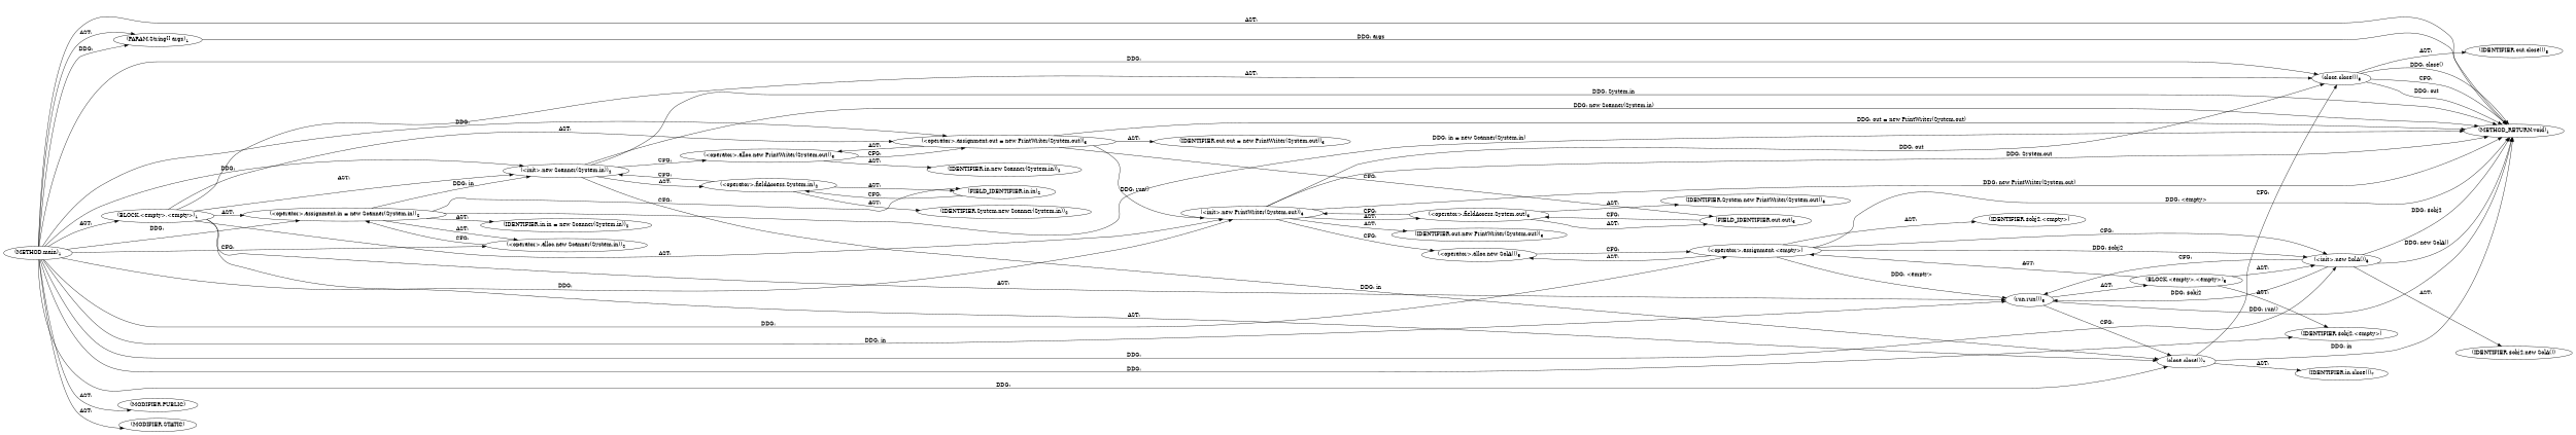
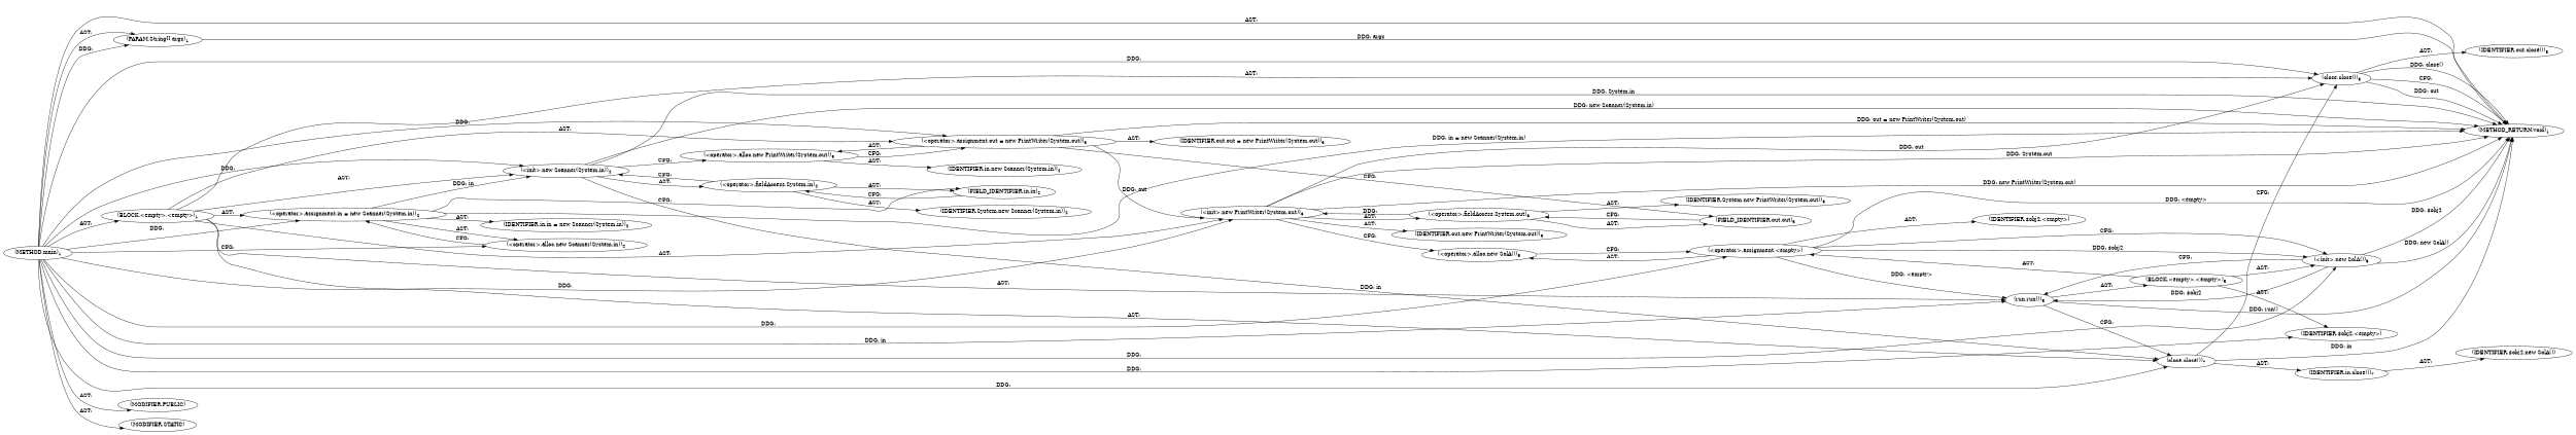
  digraph {
    rankdir=LR
    n1 [label=<(METHOD,main)<SUB>1</SUB>>]
    n2 [label=<(PARAM,String[] args)<SUB>1</SUB>>]
    n3 [label=<(BLOCK,&lt;empty&gt;,&lt;empty&gt;)<SUB>1</SUB>>]
    n4 [label=<(&lt;operator&gt;.assignment,in = new Scanner(System.in))<SUB>2</SUB>>]
    n5 [label=<(&lt;operator&gt;.alloc,new Scanner(System.in))<SUB>2</SUB>>]
    n6 [label=<(&lt;init&gt;,new Scanner(System.in))<SUB>2</SUB>>]
    n7 [label=<(&lt;operator&gt;.assignment,out = new PrintWriter(System.out))<SUB>3</SUB>>]
    n8 [label=<(&lt;init&gt;,new PrintWriter(System.out))<SUB>3</SUB>>]
    n9 [label=<(run,run())<SUB>5</SUB>>]
    n10 [label=<(&lt;operator&gt;.assignment,&lt;empty&gt;)>]
    n11 [label=<(&lt;init&gt;,new SolA())<SUB>5</SUB>>]
    n12 [label=<(IDENTIFIER,$obj2,&lt;empty&gt;)>]
    n13 [label=<(close,close())<SUB>7</SUB>>]
    n14 [label=<(close,close())<SUB>8</SUB>>]
    n15 [label=<(MODIFIER,PUBLIC)>]
    n16 [label=<(MODIFIER,STATIC)>]
    n17 [label=<(METHOD_RETURN,void)<SUB>1</SUB>>]
    n18 [label=<(IDENTIFIER,in,in = new Scanner(System.in))<SUB>2</SUB>>]
    n19 [label=<(FIELD_IDENTIFIER,in,in)<SUB>2</SUB>>]
    n20 [label=<(&lt;operator&gt;.fieldAccess,System.in)<SUB>2</SUB>>]
    n21 [label=<(&lt;operator&gt;.alloc,new PrintWriter(System.out))<SUB>3</SUB>>]
    n22 [label=<(IDENTIFIER,out,out = new PrintWriter(System.out))<SUB>3</SUB>>]
    n23 [label=<(FIELD_IDENTIFIER,out,out)<SUB>3</SUB>>]
    n24 [label=<(IDENTIFIER,out,new PrintWriter(System.out))<SUB>3</SUB>>]
    n25 [label=<(&lt;operator&gt;.fieldAccess,System.out)<SUB>3</SUB>>]
    n26 [label=<(&lt;operator&gt;.alloc,new SolA())<SUB>5</SUB>>]
    n27 [label=<(BLOCK,&lt;empty&gt;,&lt;empty&gt;)<SUB>5</SUB>>]
    n28 [label=<(IDENTIFIER,$obj2,&lt;empty&gt;)>]
    n29 [label=<(IDENTIFIER,$obj2,new SolA())>]
    n30 [label=<(IDENTIFIER,in,close())<SUB>7</SUB>>]
    n31 [label=<(IDENTIFIER,out,close())<SUB>8</SUB>>]
    n32 [label=<(IDENTIFIER,in,new Scanner(System.in))<SUB>2</SUB>>]
    n33 [label=<(IDENTIFIER,System,new Scanner(System.in))<SUB>2</SUB>>]
    n34 [label=<(IDENTIFIER,System,new PrintWriter(System.out))<SUB>3</SUB>>]
    n1 -> n2 [label="AST: "]
    n1 -> n2 [label="DDG: "]
    n1 -> n3 [label="AST: "]
    n1 -> n4 [label="DDG: "]
    n1 -> n5 [label="CFG: "]
    n1 -> n6 [label="DDG: "]
    n1 -> n7 [label="DDG: "]
    n1 -> n8 [label="DDG: "]
    n1 -> n9 [label="DDG: in"]
    n1 -> n10 [label="DDG: "]
    n1 -> n11 [label="DDG: "]
    n1 -> n12 [label="DDG: "]
    n1 -> n13 [label="DDG: "]
    n1 -> n14 [label="DDG: "]
    n1 -> n15 [label="AST: "]
    n1 -> n16 [label="AST: "]
    n1 -> n17 [label="AST: "]
    n2 -> n17 [label="DDG: args"]
    n3 -> n4 [label="AST: "]
    n3 -> n6 [label="AST: "]
    n3 -> n7 [label="AST: "]
    n3 -> n8 [label="AST: "]
    n3 -> n9 [label="AST: "]
    n3 -> n13 [label="AST: "]
    n3 -> n14 [label="AST: "]
    n4 -> n5 [label="AST: "]
    n4 -> n6 [label="DDG: in"]
    n4 -> n17 [label="DDG: in = new Scanner(System.in)"]
    n4 -> n18 [label="AST: "]
    n4 -> n19 [label="CFG: "]
    n5 -> n4 [label="CFG: "]
    n6 -> n13 [label="DDG: in"]
    n6 -> n17 [label="DDG: System.in"]
    n6 -> n17 [label="DDG: new Scanner(System.in)"]
    n6 -> n20 [label="AST: "]
    n6 -> n21 [label="CFG: "]
-   n7 -> n8 [label="DDG: run()"]
+   n7 -> n8 [label="DDG: out"]
    n7 -> n17 [label="DDG: out = new PrintWriter(System.out)"]
    n7 -> n21 [label="AST: "]
    n7 -> n22 [label="AST: "]
    n7 -> n23 [label="CFG: "]
    n8 -> n14 [label="DDG: out"]
    n8 -> n17 [label="DDG: System.out"]
    n8 -> n17 [label="DDG: new PrintWriter(System.out)"]
    n8 -> n24 [label="AST: "]
    n8 -> n25 [label="AST: "]
    n8 -> n26 [label="CFG: "]
    n9 -> n13 [label="CFG: "]
    n9 -> n17 [label="DDG: run()"]
    n9 -> n27 [label="AST: "]
    n10 -> n9 [label="DDG: &lt;empty&gt;"]
    n10 -> n11 [label="CFG: "]
    n10 -> n11 [label="DDG: $obj2"]
    n10 -> n17 [label="DDG: &lt;empty&gt;"]
    n10 -> n26 [label="AST: "]
    n10 -> n28 [label="AST: "]
    n11 -> n9 [label="CFG: "]
    n11 -> n9 [label="DDG: $obj2"]
    n11 -> n17 [label="DDG: $obj2"]
    n11 -> n17 [label="DDG: new SolA()"]
-   n11 -> n29 [label="AST: "]
+   n30 -> n29 [label="AST: "]
    n13 -> n14 [label="CFG: "]
    n13 -> n17 [label="DDG: in"]
    n13 -> n30 [label="AST: "]
    n14 -> n17 [label="CFG: "]
    n14 -> n17 [label="DDG: out"]
    n14 -> n17 [label="DDG: close()"]
    n14 -> n31 [label="AST: "]
    n19 -> n20 [label="CFG: "]
    n20 -> n6 [label="CFG: "]
    n20 -> n19 [label="AST: "]
    n20 -> n33 [label="AST: "]
    n21 -> n7 [label="CFG: "]
    n21 -> n32 [label="AST: "]
    n23 -> n25 [label="CFG: "]
-   n25 -> n8 [label="CFG: "]
+   n25 -> n8 [label="DDG: "]
    n25 -> n23 [label="AST: "]
    n25 -> n34 [label="AST: "]
    n26 -> n10 [label="CFG: "]
    n27 -> n10 [label="AST: "]
    n27 -> n11 [label="AST: "]
    n27 -> n12 [label="AST: "]
  }
